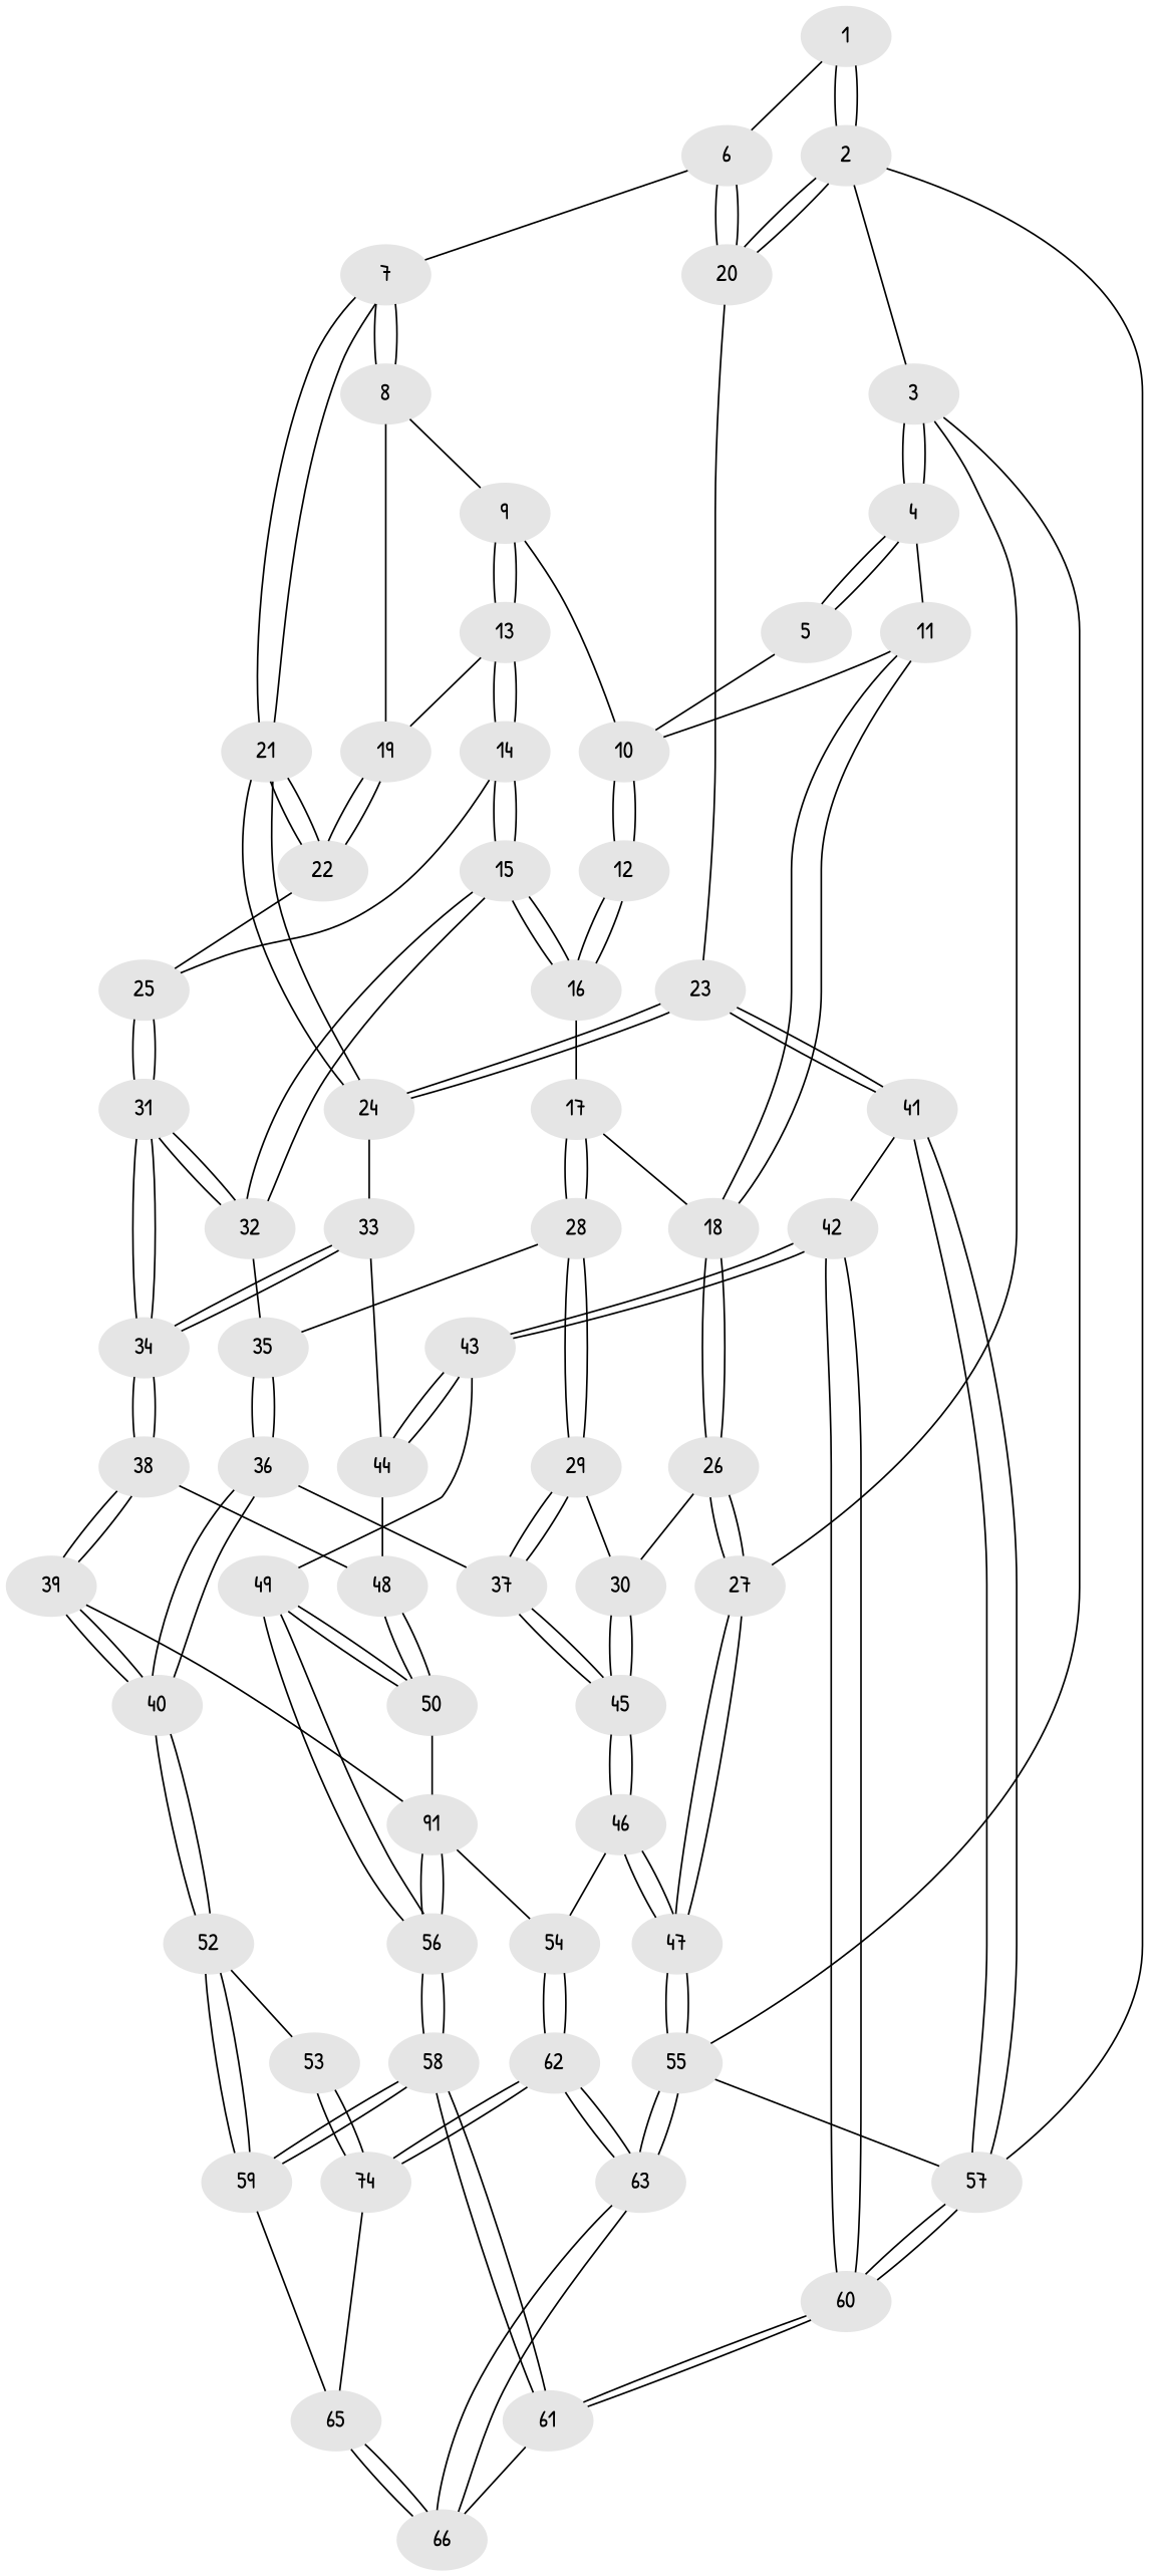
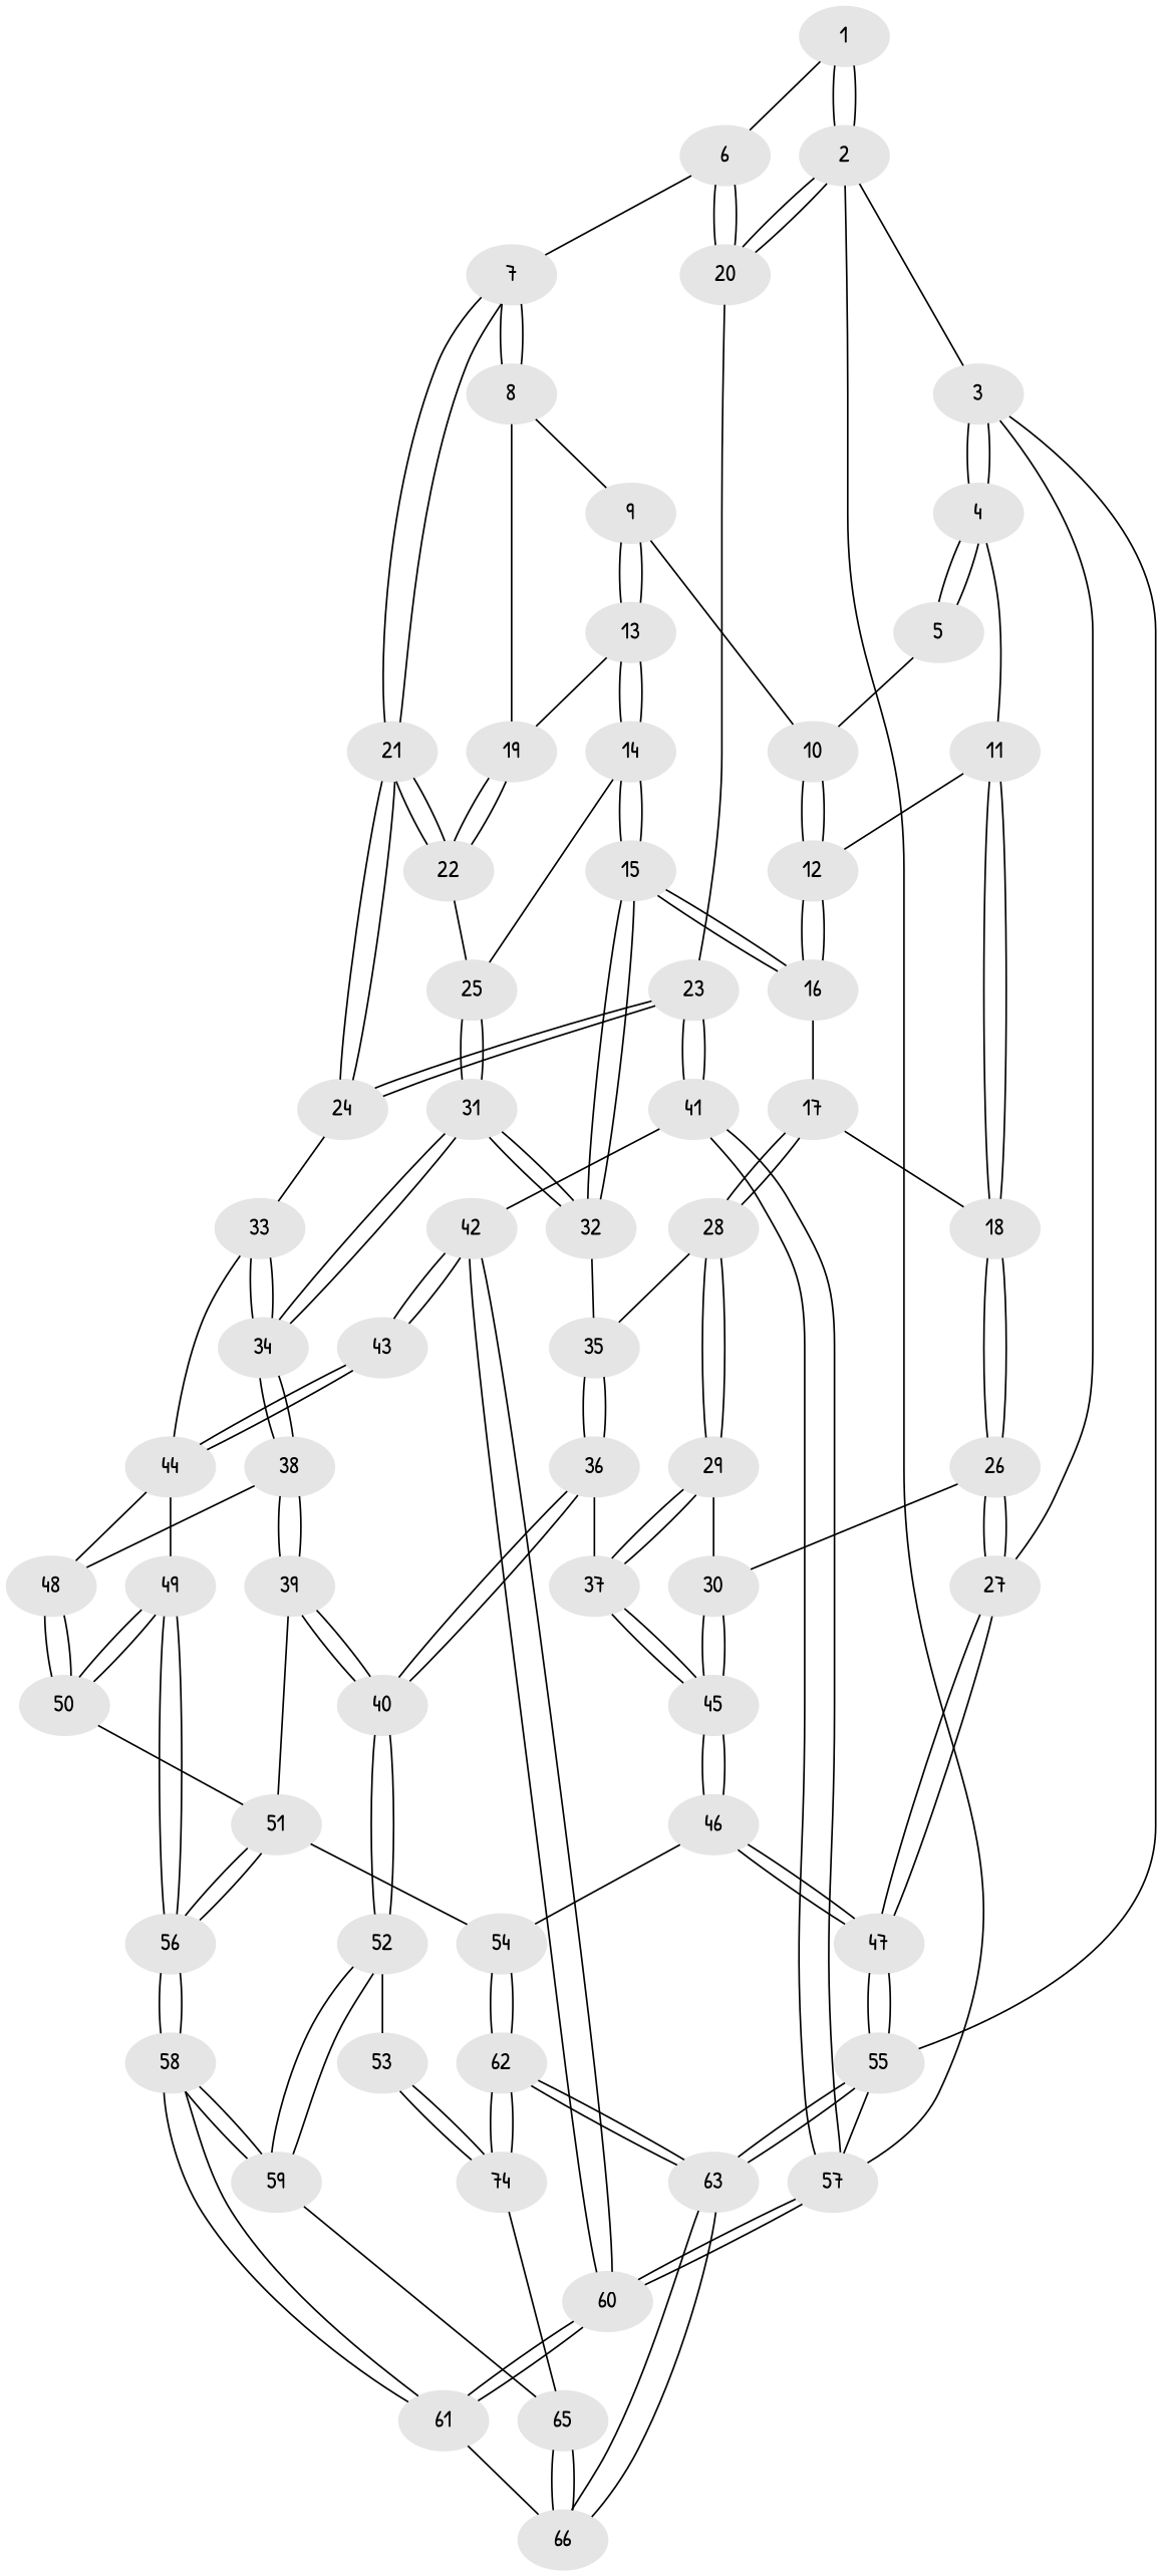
  graph {
    fontname="Patrick Hand"
    node [color=gray90 fontname="Patrick Hand" style=filled]
    edge [fontname="Patrick Hand"]
    1
    2
    6
    3
    20
    57
    7
    4
    27
    55
    23
    60
    5
    11
    47
    63
    10
    12
    18
    8
    21
    9
    19
    22
    24
    13
    14
    16
    26
    17
    15
    25
    32
    31
    35
    28
    29
    30
    41
    33
    42
    34
    44
    45
    37
    36
    46
    38
    48
    39
    40
    52
-   51 [label=91]
+   51
    50
    54
    56
    53
    59
    43
    49
    61
    62
    58
    n64 [label=74]
    65
    66
    1 -- 2
    1 -- 2
    1 -- 6
    2 -- 3
    2 -- 20
    2 -- 20
    2 -- 57
    6 -- 20
    6 -- 20
    6 -- 7
    3 -- 4
    3 -- 4
    3 -- 27
    3 -- 55
    20 -- 23
    57 -- 60
    57 -- 60
    7 -- 8
    7 -- 8
    7 -- 21
    7 -- 21
    4 -- 5
    4 -- 5
    4 -- 11
    27 -- 47
    27 -- 47
    55 -- 57
    55 -- 63
    55 -- 63
    23 -- 24
    23 -- 24
    23 -- 41
    23 -- 41
    60 -- 61
    60 -- 61
    5 -- 10
-   11 -- 10
+   11 -- 12
    11 -- 18
    11 -- 18
    47 -- 55
    47 -- 55
    63 -- 66
    63 -- 66
    10 -- 12
    10 -- 12
    12 -- 16
    12 -- 16
    18 -- 26
    18 -- 26
    8 -- 9
    8 -- 19
    21 -- 22
    21 -- 22
    21 -- 24
    21 -- 24
    9 -- 10
    9 -- 13
    9 -- 13
    19 -- 22
    19 -- 22
    22 -- 25
    24 -- 33
    13 -- 19
    13 -- 14
    13 -- 14
    14 -- 15
    14 -- 15
    14 -- 25
    16 -- 17
    26 -- 27
    26 -- 27
    26 -- 30
    17 -- 18
    17 -- 28
    17 -- 28
    15 -- 16
    15 -- 16
    15 -- 32
    15 -- 32
    25 -- 31
    25 -- 31
    32 -- 35
    31 -- 32
    31 -- 32
    31 -- 34
    31 -- 34
    35 -- 36
    35 -- 36
    28 -- 35
    28 -- 29
    28 -- 29
    29 -- 30
    29 -- 37
    29 -- 37
    30 -- 45
    30 -- 45
    41 -- 57
    41 -- 57
    41 -- 42
    33 -- 34
    33 -- 34
    33 -- 44
    42 -- 60
    42 -- 60
    42 -- 43
    42 -- 43
    34 -- 38
    34 -- 38
    44 -- 48
    45 -- 46
    45 -- 46
    37 -- 45
    37 -- 45
    36 -- 37
    36 -- 40
    36 -- 40
    46 -- 47
    46 -- 47
    46 -- 54
    38 -- 48
    38 -- 39
    38 -- 39
    48 -- 50
    48 -- 50
    39 -- 40
    39 -- 40
    39 -- 51
    40 -- 52
    40 -- 52
    52 -- 53
    52 -- 59
    52 -- 59
    51 -- 54
    51 -- 56
    51 -- 56
    50 -- 51
    54 -- 62
    54 -- 62
    56 -- 58
    56 -- 58
    53 -- n64
    53 -- n64
    59 -- 65
    43 -- 44
    43 -- 44
-   43 -- 49
+   44 -- 49
    49 -- 50
    49 -- 50
    49 -- 56
    49 -- 56
    61 -- 66
    62 -- 63
    62 -- 63
    62 -- n64
    62 -- n64
    58 -- 59
    58 -- 59
    58 -- 61
    58 -- 61
    n64 -- 65
    65 -- 66
    65 -- 66
  }
